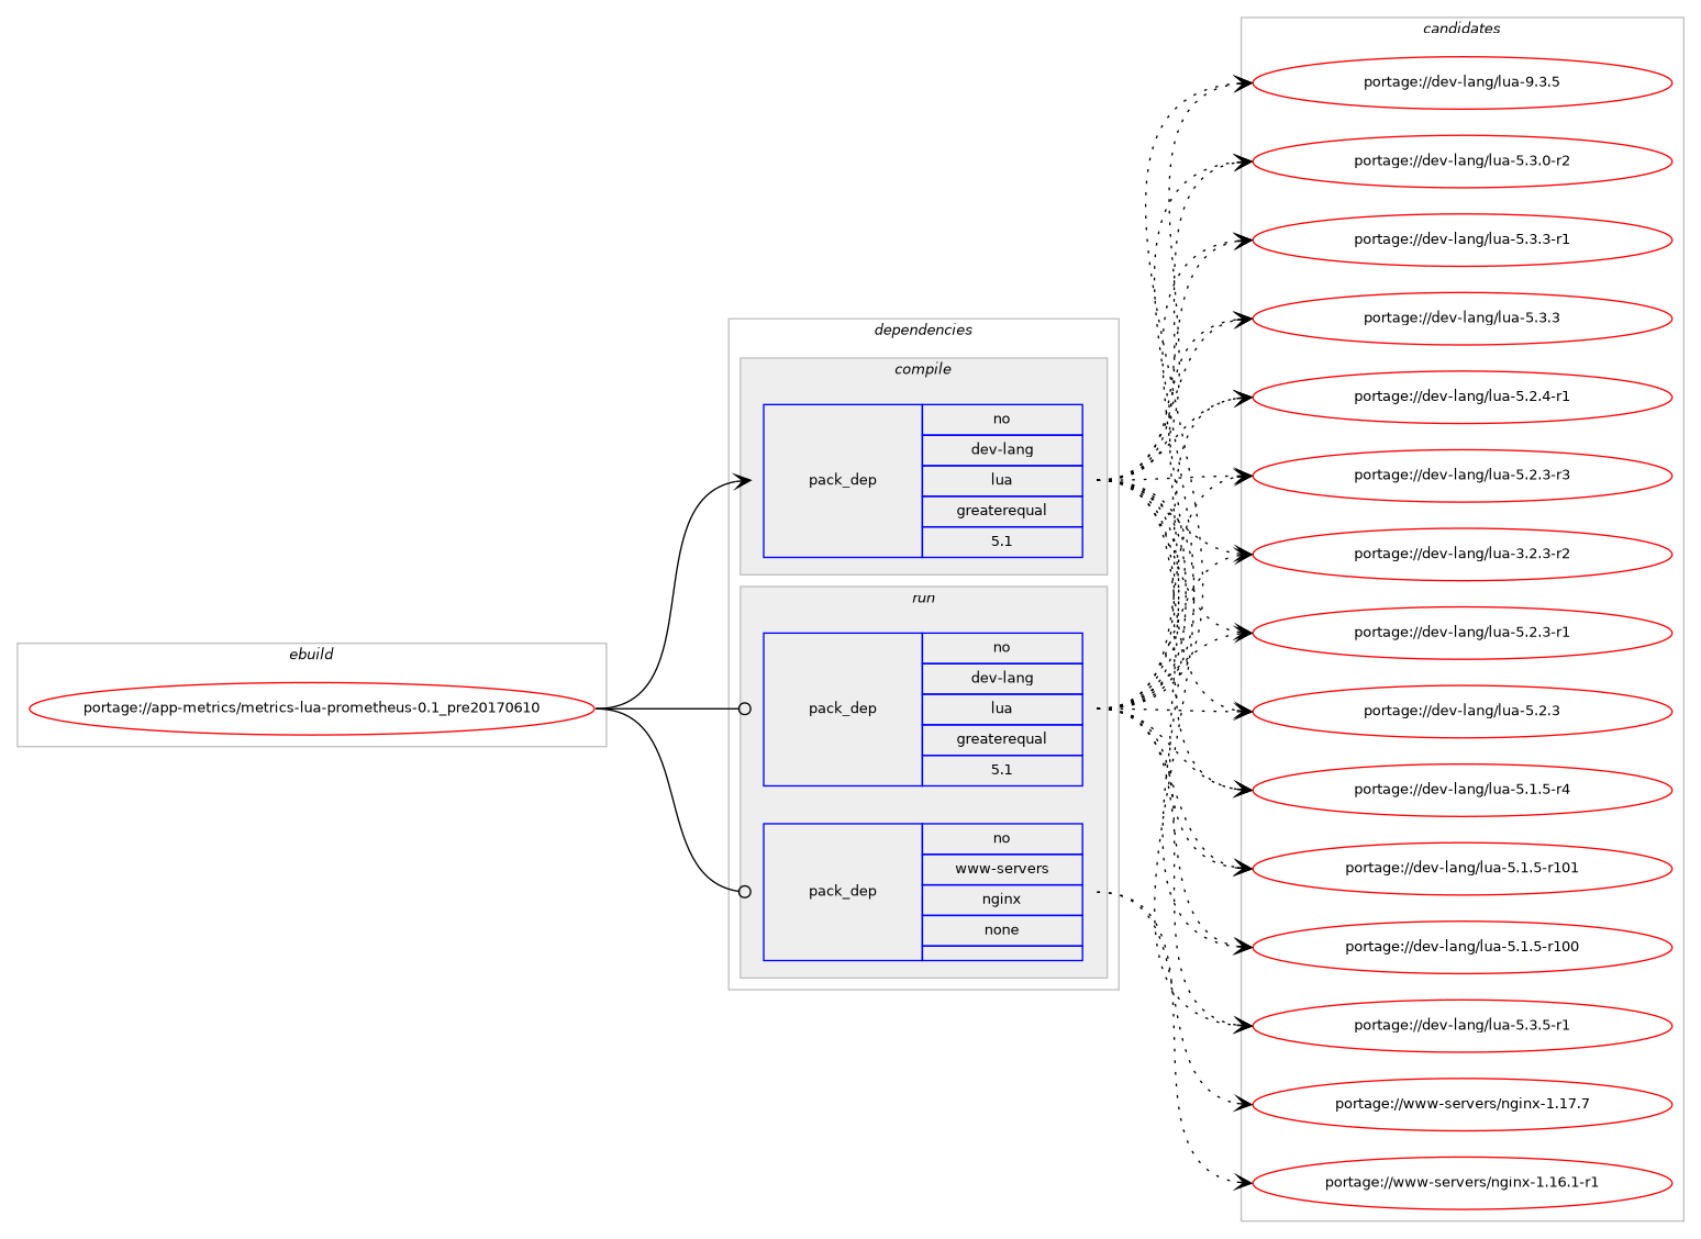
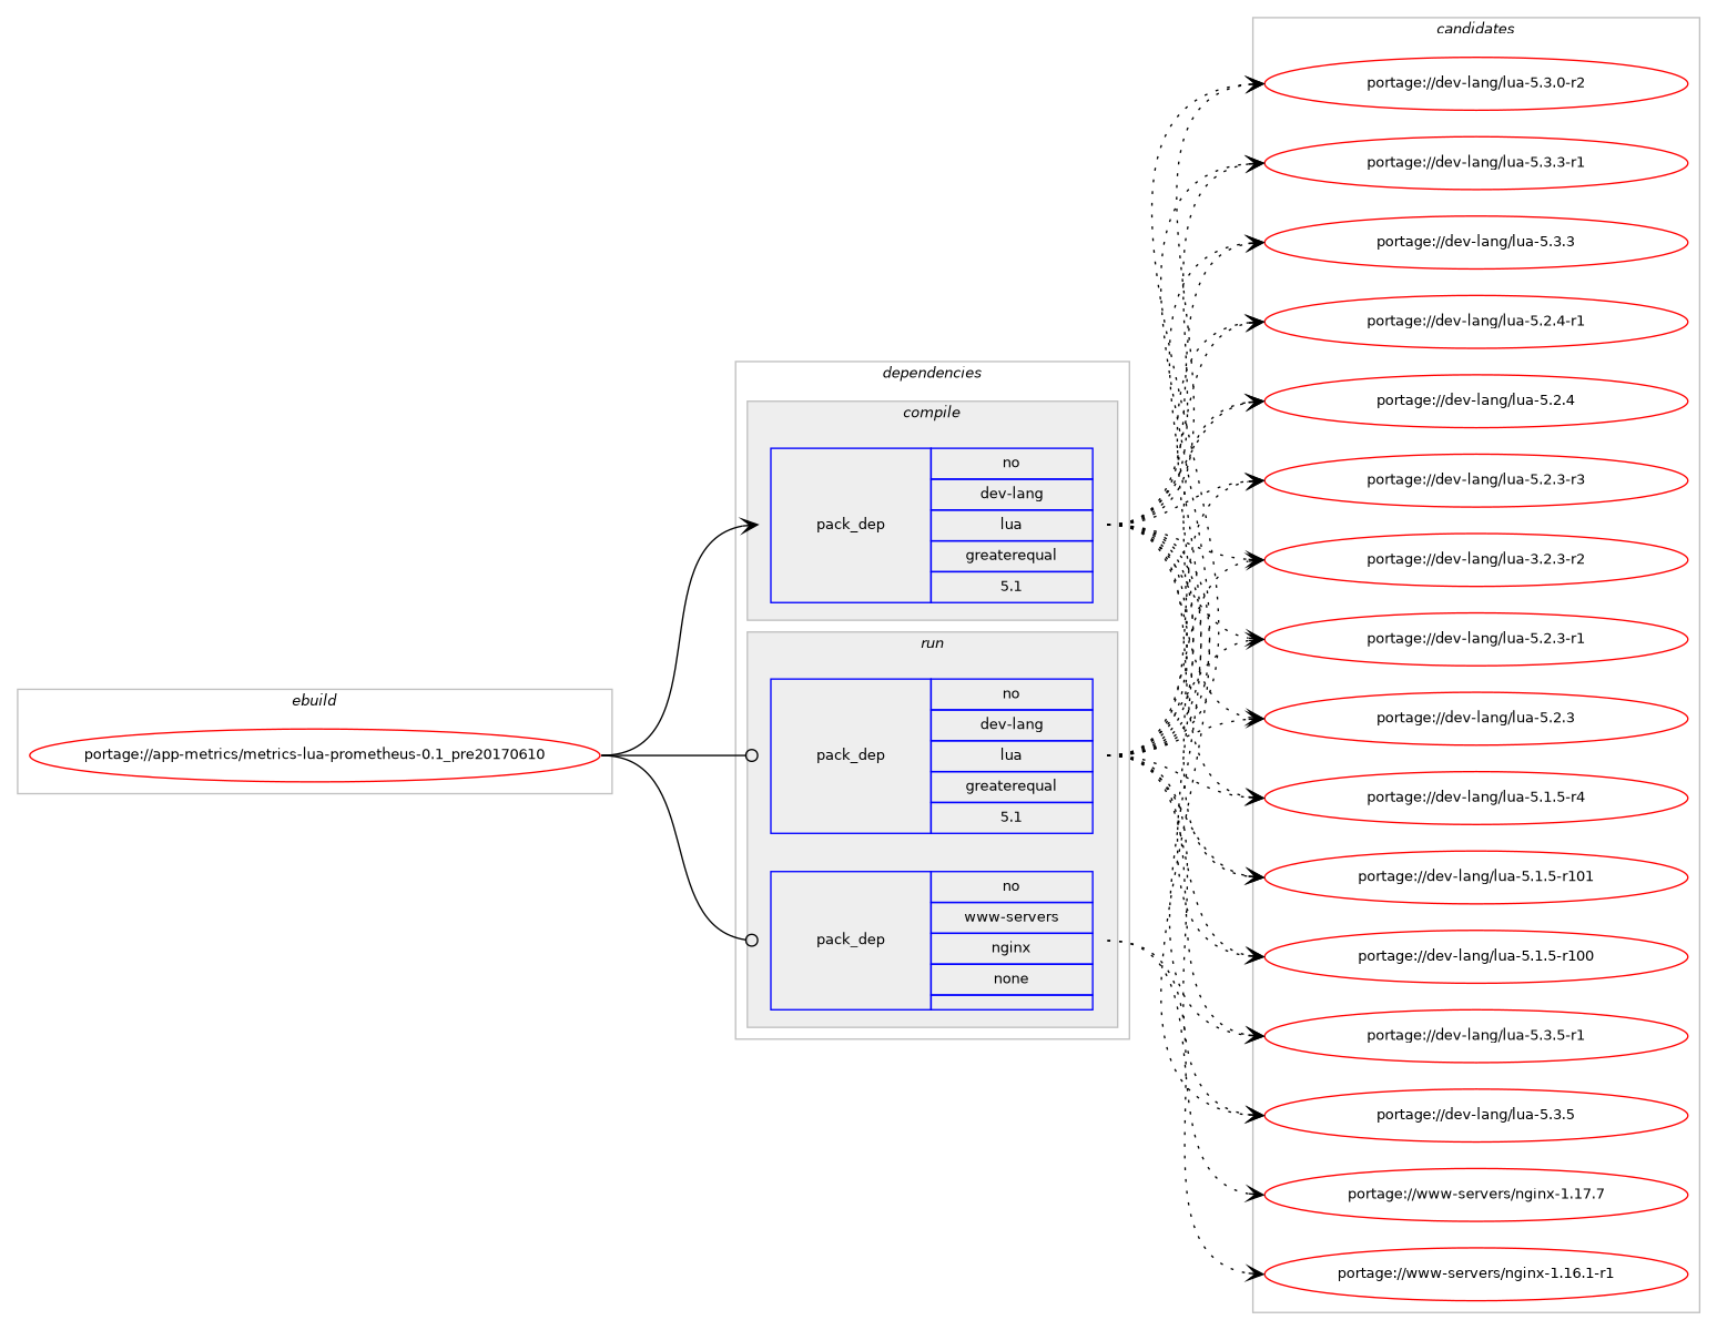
  digraph {
    compound=true
    concentrate=true
    fontname=Helvetica
    fontsize=10
    newrank=true
    rankdir=LR
    ranksep=1.5
    node [color=red fontname=Helvetica fontsize=10]
    edge [arrowhead=vee headport=w style=dotted tailport=e weight=100]
    n1 [label="portage://app-metrics/metrics-lua-prometheus-0.1_pre20170610" width=4]
    n2 [color=blue label=<<TABLE BORDER="0" CELLBORDER="1" CELLSPACING="0" CELLPADDING="4" WIDTH="220"><TR><TD ROWSPAN="6" CELLPADDING="30">pack_dep</TD></TR><TR><TD WIDTH="110">no</TD></TR><TR><TD>dev-lang</TD></TR><TR><TD>lua</TD></TR><TR><TD>greaterequal</TD></TR><TR><TD>5.1</TD></TR></TABLE>> shape=none]
    n3 [color=blue label=<<TABLE BORDER="0" CELLBORDER="1" CELLSPACING="0" CELLPADDING="4" WIDTH="220"><TR><TD ROWSPAN="6" CELLPADDING="30">pack_dep</TD></TR><TR><TD WIDTH="110">no</TD></TR><TR><TD>dev-lang</TD></TR><TR><TD>lua</TD></TR><TR><TD>greaterequal</TD></TR><TR><TD>5.1</TD></TR></TABLE>> shape=none]
    n4 [color=blue label=<<TABLE BORDER="0" CELLBORDER="1" CELLSPACING="0" CELLPADDING="4" WIDTH="220"><TR><TD ROWSPAN="6" CELLPADDING="30">pack_dep</TD></TR><TR><TD WIDTH="110">no</TD></TR><TR><TD>www-servers</TD></TR><TR><TD>nginx</TD></TR><TR><TD>none</TD></TR><TR><TD></TD></TR></TABLE>> shape=none]
    n5 [label="portage://dev-lang/lua-5.3.5-r1" width=4]
-   n6 [label="portage://dev-lang/lua-9.3.5" width=4]
+   n6 [label="portage://dev-lang/lua-5.3.5" width=4]
    n7 [label="portage://dev-lang/lua-5.3.0-r2" width=4]
    n8 [label="portage://dev-lang/lua-5.3.3-r1" width=4]
    n9 [label="portage://dev-lang/lua-5.3.3" width=4]
    n10 [label="portage://dev-lang/lua-5.2.4-r1" width=4]
+   n11 [label="portage://dev-lang/lua-5.2.4" width=4]
    n12 [label="portage://dev-lang/lua-5.2.3-r3" width=4]
    n13 [label="portage://dev-lang/lua-3.2.3-r2" width=4]
    n14 [label="portage://dev-lang/lua-5.2.3-r1" width=4]
    n15 [label="portage://dev-lang/lua-5.2.3" width=4]
    n16 [label="portage://dev-lang/lua-5.1.5-r4" width=4]
    n17 [label="portage://dev-lang/lua-5.1.5-r101" width=4]
    n18 [label="portage://dev-lang/lua-5.1.5-r100" width=4]
    n19 [label="portage://www-servers/nginx-1.17.7" width=4]
    n20 [label="portage://www-servers/nginx-1.16.1-r1" width=4]
    subgraph cluster_1 {
      color=gray
      label=<<i>ebuild</i>>
      rank=same
      n1
    }
    subgraph cluster_2 {
      color=gray
      label=<<i>dependencies</i>>
      subgraph cluster_3 {
        color=gray
        fillcolor="#eeeeee"
        label=<<i>compile</i>>
        style=filled
        subgraph sub_4 {
          color=gray
          fillcolor="#eeeeee"
          label=<<i>compile</i>>
          style=filled
          n2
        }
      }
      subgraph cluster_5 {
        color=gray
        fillcolor="#eeeeee"
        label=<<i>compile and run</i>>
        style=filled
      }
      subgraph cluster_6 {
        color=gray
        fillcolor="#eeeeee"
        label=<<i>run</i>>
        style=filled
        subgraph sub_7 {
          color=gray
          fillcolor="#eeeeee"
          label=<<i>run</i>>
          style=filled
          n3
        }
        subgraph sub_8 {
          color=gray
          fillcolor="#eeeeee"
          label=<<i>run</i>>
          style=filled
          n4
        }
      }
    }
    subgraph cluster_9 {
      color=gray
      label=<<i>candidates</i>>
      rank=same
      subgraph sub_10 {
        color=black
        label=<<i>candidates</i>>
        nodesep=1
        rank=same
        n5
        n6
        n7
        n8
        n9
        n10
+       n11
        n12
        n13
        n14
        n15
        n16
        n17
        n18
      }
      subgraph sub_11 {
        color=black
        label=<<i>candidates</i>>
        nodesep=1
        rank=same
        n5
        n6
        n7
        n8
        n9
        n10
+       n11
        n12
        n13
        n14
        n15
        n16
        n17
        n18
      }
      subgraph sub_12 {
        color=black
        label=<<i>candidates</i>>
        nodesep=1
        rank=same
        n19
        n20
      }
    }
    n1 -> n2 [style=solid weight=20]
    n1 -> n3 [arrowhead=odot style=solid weight=20]
    n1 -> n4 [arrowhead=odot style=solid weight=20]
    n2 -> n5
    n2 -> n6
    n2 -> n7
    n2 -> n8
    n2 -> n9
    n2 -> n10
+   n2 -> n11
    n2 -> n12
    n2 -> n13
    n2 -> n14
    n2 -> n15
    n2 -> n16
    n2 -> n17
    n2 -> n18
    n3 -> n5
    n3 -> n6
    n3 -> n7
    n3 -> n8
    n3 -> n9
    n3 -> n10
+   n3 -> n11
    n3 -> n12
    n3 -> n13
    n3 -> n14
    n3 -> n15
    n3 -> n16
    n3 -> n17
    n3 -> n18
    n4 -> n19
    n4 -> n20
  }
